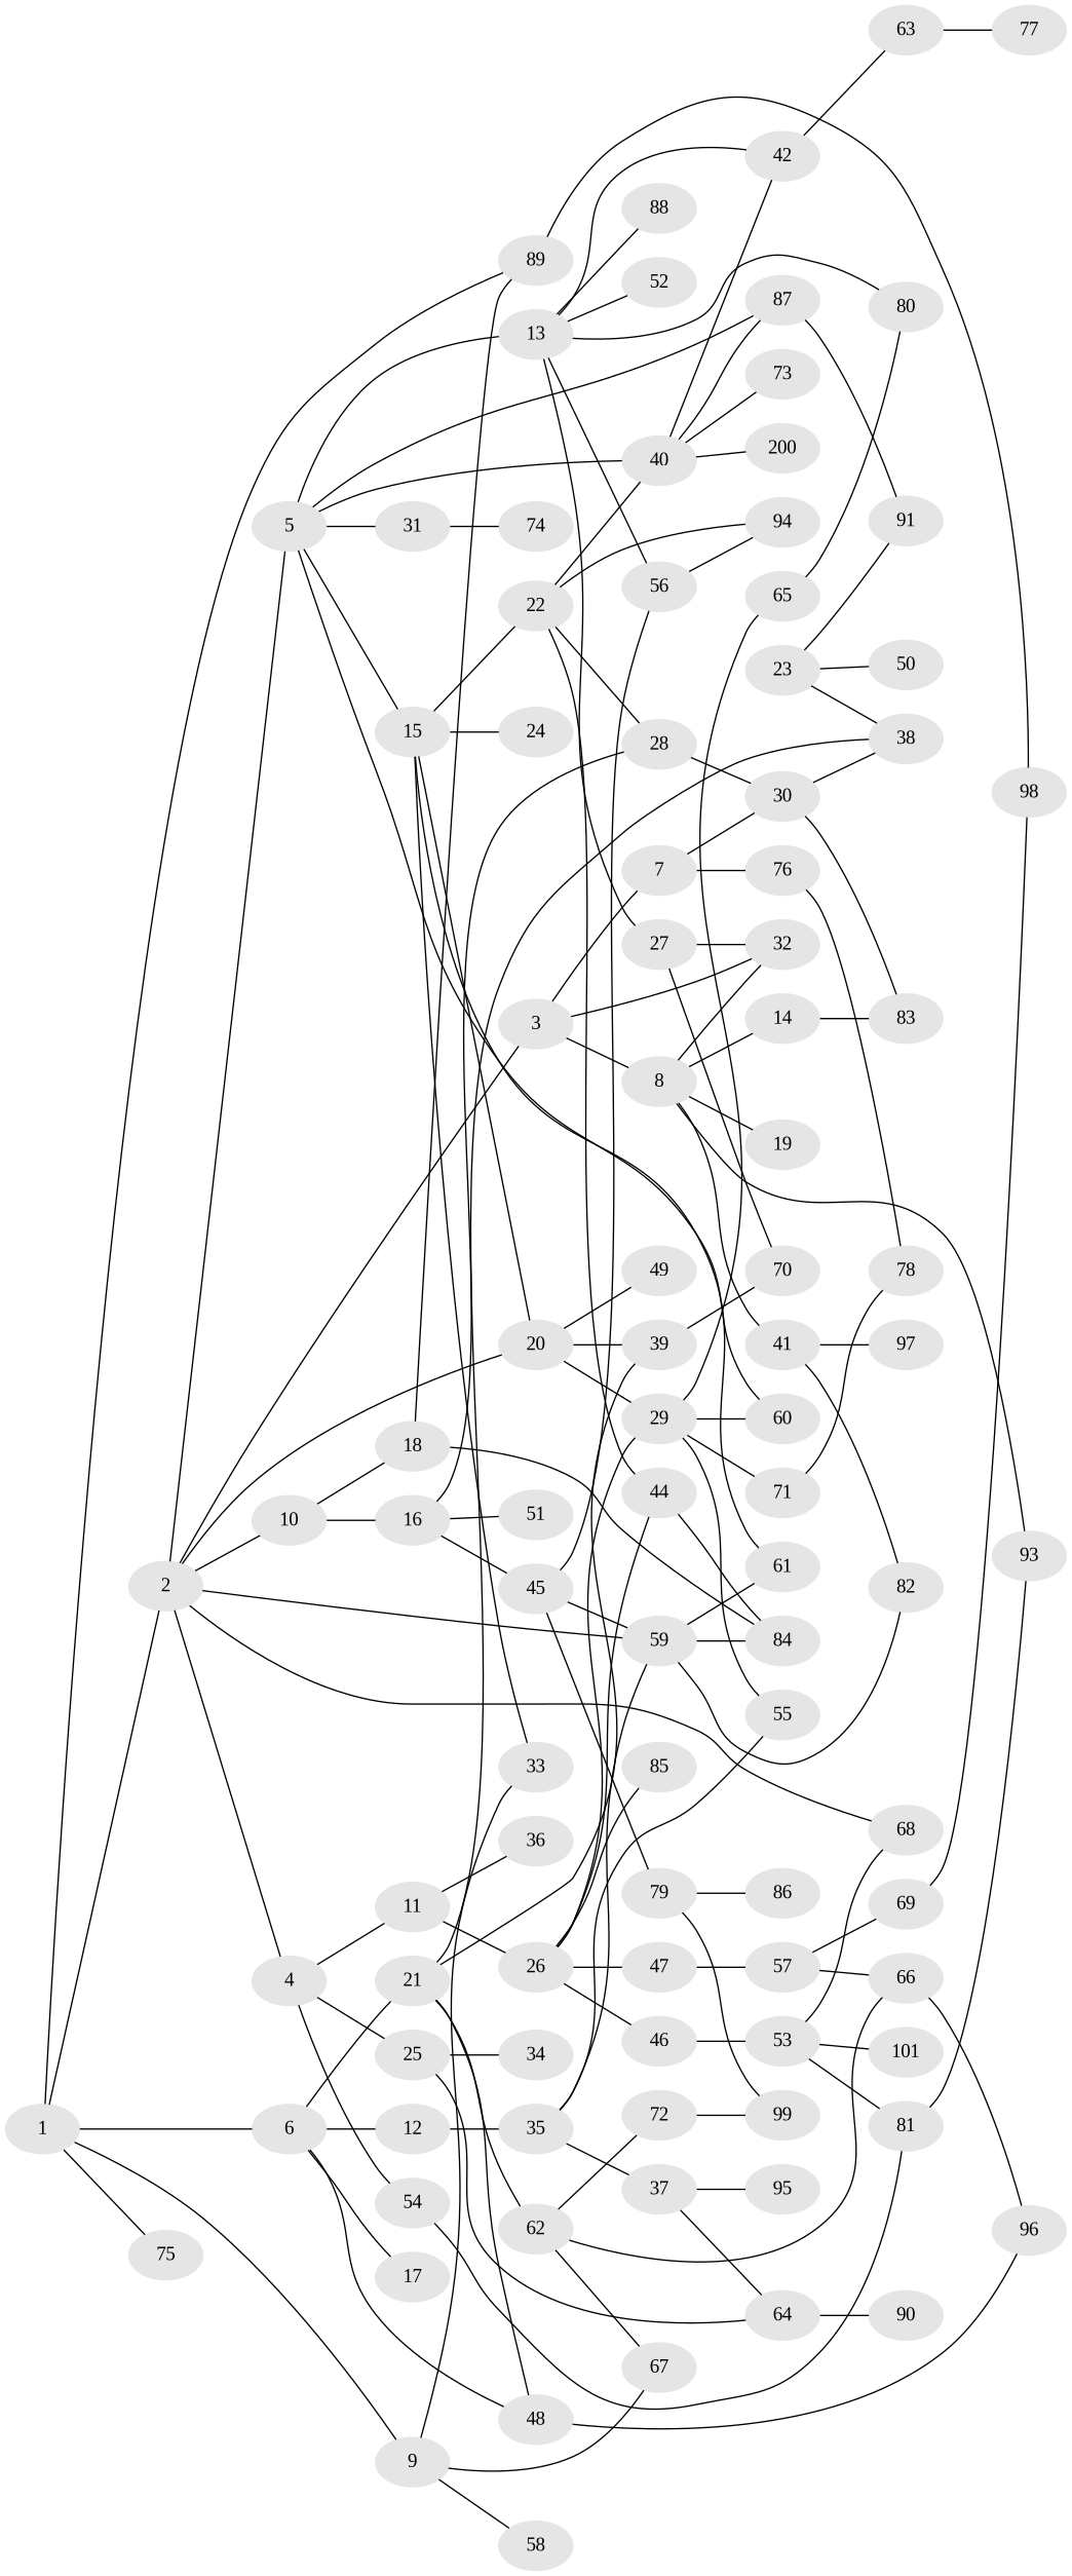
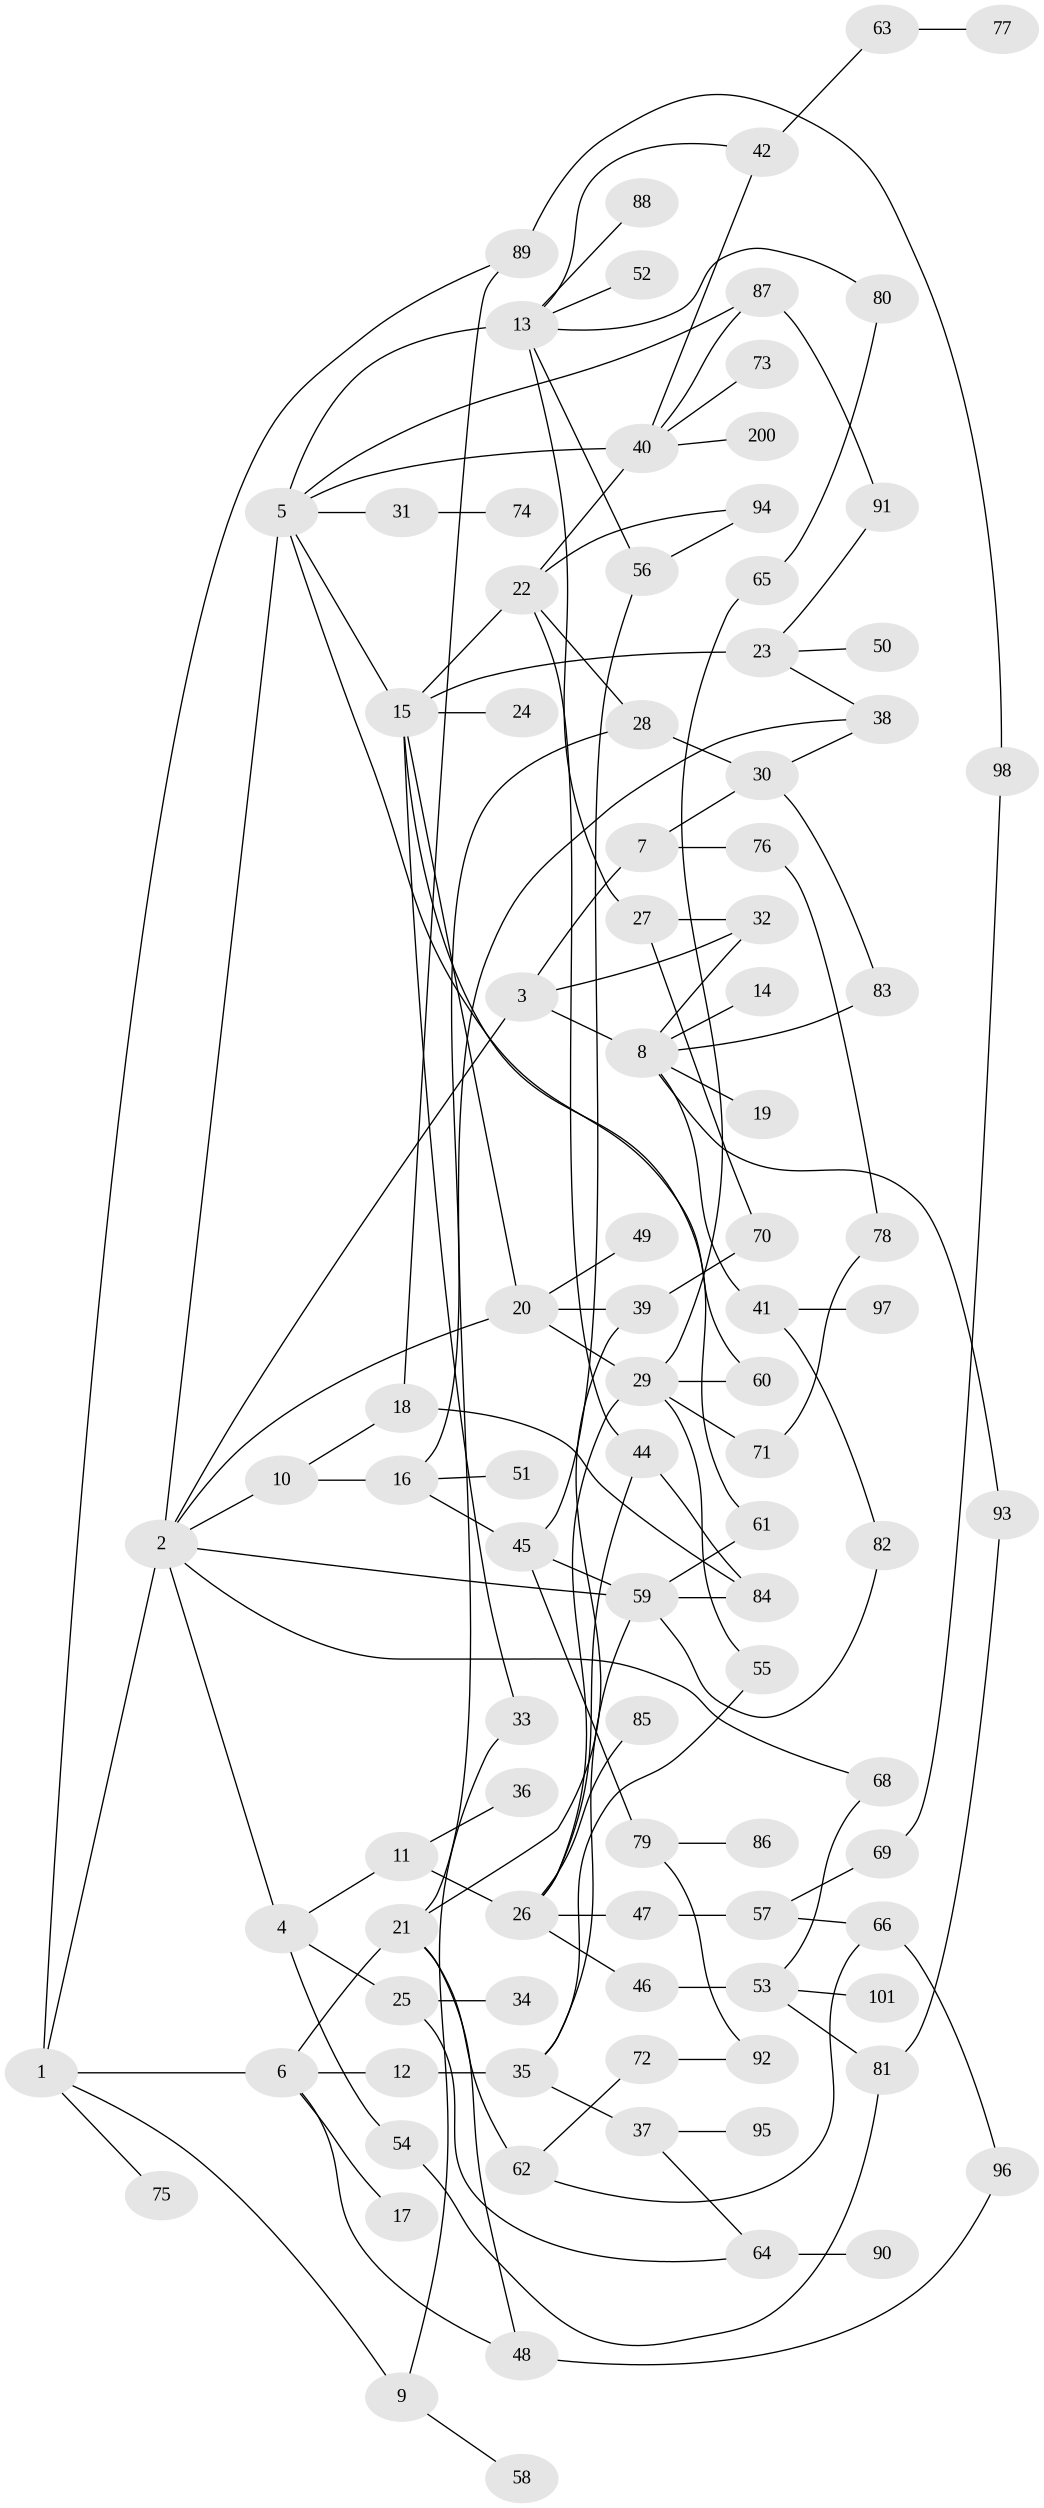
  graph {
    fontname="Liberation Serif"
    rankdir=LR
    node [color=gray90 fontname="Liberation Serif" style=filled]
    edge [fontname="Liberation Serif"]
    1
    2
    6
    9
    75
    89
    3
    4
    5
    10
    20
    59
    68
    12
    17
    21
    48
    33
    58
-   67
    98
    7
    8
    32
    11
    25
    54
    13
    15
    31
    40
    60
    87
    16
    18
    29
    39
    49
    61
    84
    82
    30
    76
    14
    19
    41
    83
    93
    26
    36
    34
    64
    81
    27
    42
    52
    56
    80
    88
    22
    23
    24
    74
    73
    n65 [label=200]
    91
    35
    38
    62
    96
    78
    97
    28
    45
    51
    44
    46
    47
    85
    55
    37
    70
    63
    94
    50
    79
    65
    71
    66
    72
    90
    53
    57
    95
    77
-   92 [label=99]
+   92
    86
    101
    69
    1 -- 2
    1 -- 6
    1 -- 9
    1 -- 75
    1 -- 89
    2 -- 3
    2 -- 4
    2 -- 5
    2 -- 10
    2 -- 20
    2 -- 59
    2 -- 68
    6 -- 12
    6 -- 17
    6 -- 21
    6 -- 48
    9 -- 33
    9 -- 58
-   9 -- 67
    89 -- 98
    3 -- 7
    3 -- 8
    3 -- 32
    4 -- 11
    4 -- 25
    4 -- 54
    5 -- 13
    5 -- 15
    5 -- 31
    5 -- 40
    5 -- 60
    5 -- 87
    10 -- 16
    10 -- 18
    20 -- 29
    20 -- 39
    20 -- 49
    59 -- 61
    59 -- 84
    59 -- 82
    12 -- 35
    21 -- 48
    21 -- 39
    21 -- 38
    21 -- 62
    48 -- 96
    7 -- 30
    7 -- 76
    8 -- 32
    8 -- 14
    8 -- 19
    8 -- 41
-   14 -- 83
+   8 -- 83
    8 -- 93
    11 -- 26
    11 -- 36
    25 -- 34
    25 -- 64
    54 -- 81
    13 -- 27
    13 -- 42
    13 -- 52
    13 -- 56
    13 -- 80
    13 -- 88
    15 -- 20
    15 -- 33
    15 -- 61
    15 -- 22
+   15 -- 23
    15 -- 24
    31 -- 74
    40 -- 87
    40 -- 42
    40 -- 73
    40 -- n65
    87 -- 91
    16 -- 28
    16 -- 45
    16 -- 51
    18 -- 89
    18 -- 84
    29 -- 60
    29 -- 55
    29 -- 65
    29 -- 71
    39 -- 70
    30 -- 83
    30 -- 38
    76 -- 78
    41 -- 82
    41 -- 97
    26 -- 29
    26 -- 44
    26 -- 46
    26 -- 47
    26 -- 85
    64 -- 90
    81 -- 93
    27 -- 32
    27 -- 70
    42 -- 63
    56 -- 94
    22 -- 40
    22 -- 28
    22 -- 44
    22 -- 94
    23 -- 91
    23 -- 38
    23 -- 50
    35 -- 59
    35 -- 55
    35 -- 37
-   62 -- 67
    62 -- 66
    62 -- 72
    28 -- 30
    45 -- 59
    45 -- 56
    45 -- 79
    44 -- 84
    46 -- 53
    47 -- 57
    37 -- 64
    37 -- 95
    63 -- 77
    79 -- 92
    79 -- 86
    65 -- 80
    71 -- 78
    66 -- 96
    72 -- 92
    53 -- 68
    53 -- 81
    53 -- 101
    57 -- 66
    57 -- 69
    69 -- 98
  }
